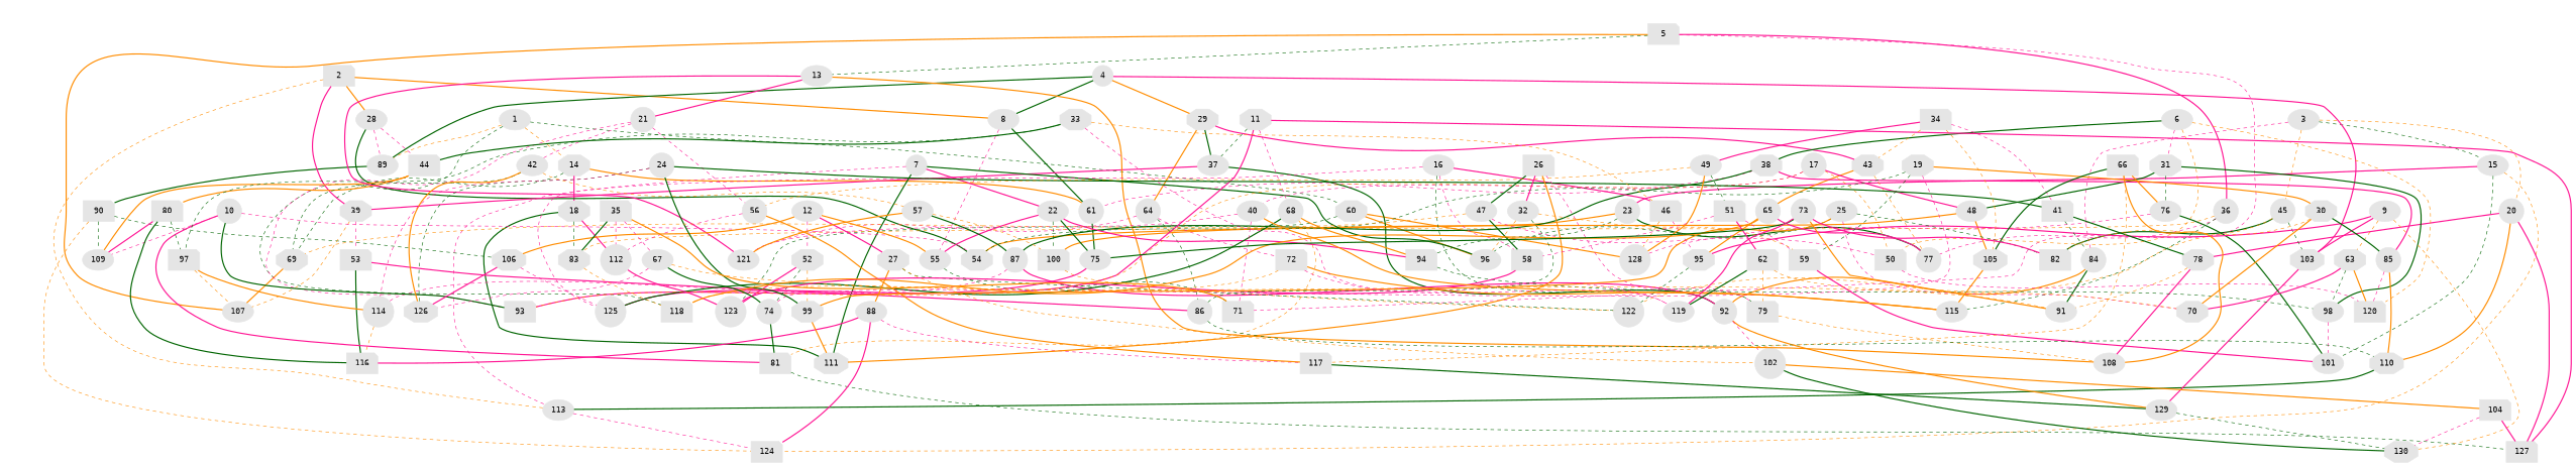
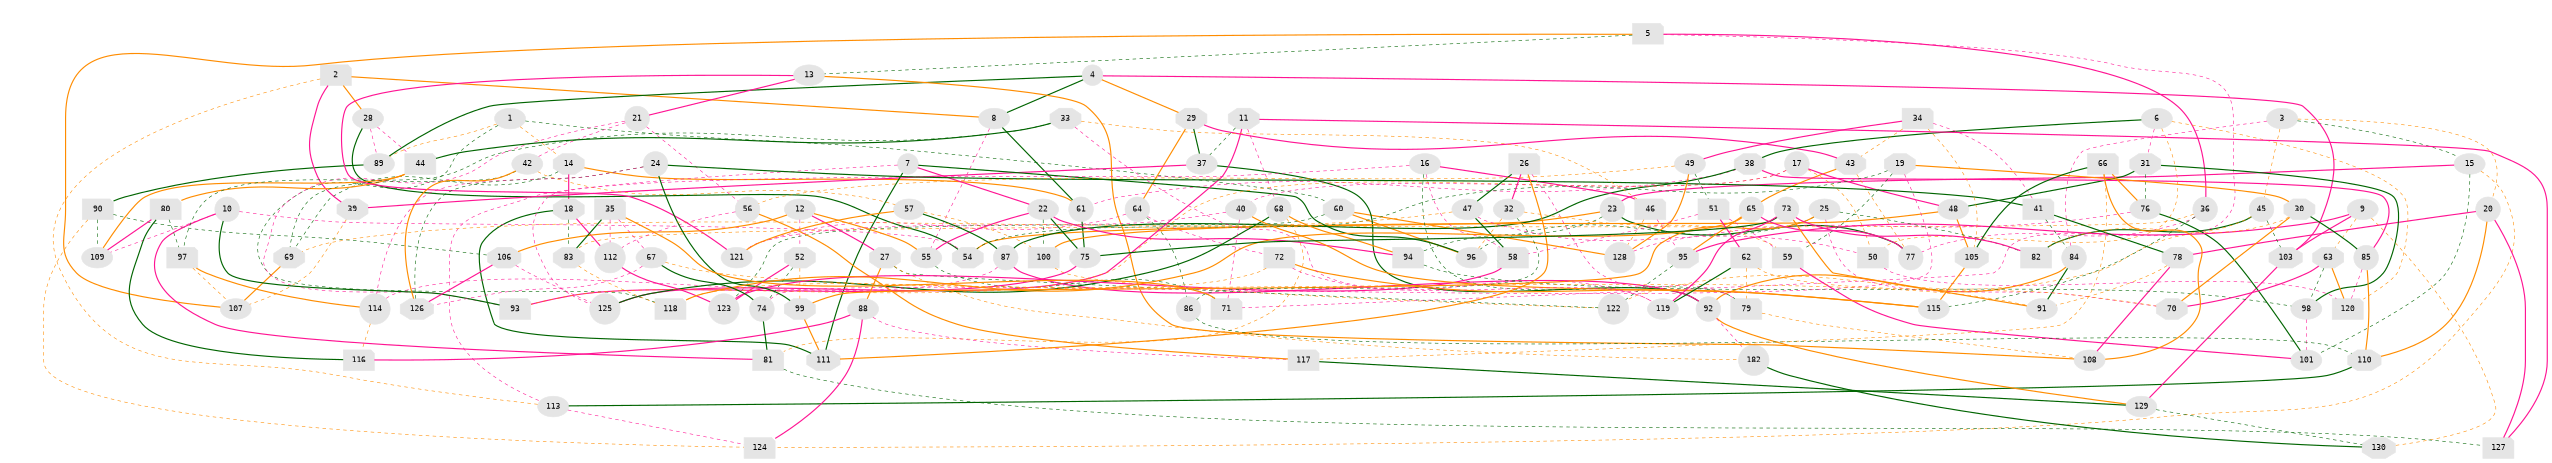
  graph {
    fontname="DejaVu Sans Mono"
    node [color=gray90 fontname="DejaVu Sans Mono" shape=ellipse style=filled]
    edge [color=deeppink fontname="DejaVu Sans Mono" style=bold]
    14 [shape=octagon]
    1
    60 [shape=octagon]
    89
    118 [shape=note]
    61 [shape=circle]
    18 [shape=octagon]
    69 [shape=octagon]
    96
    128 [shape=circle]
    123 [shape=circle]
    90 [shape=note]
    2 [shape=note]
    8
    28
    39 [shape=octagon]
    113
    55
    54 [shape=octagon]
    44 [shape=note]
    107
-   53 [shape=note]
    124 [shape=note]
    3
    15
    20 [shape=circle]
    45 [shape=circle]
    84 [shape=circle]
    23 [shape=circle]
    101
    127 [shape=note]
    78 [shape=octagon]
    110 [shape=octagon]
    103 [shape=octagon]
    82 [shape=note]
    122 [shape=circle]
    92 [shape=circle]
    91
    4 [shape=circle]
    29 [shape=octagon]
    37
    43 [shape=octagon]
    64 [shape=circle]
    129
    5 [shape=note]
    13
    36 [shape=circle]
    71 [shape=note]
    21 [shape=circle]
    108
    121
    83 [shape=octagon]
    77 [shape=circle]
    115
    31 [shape=octagon]
    6
    38 [shape=octagon]
    50 [shape=note]
    120 [shape=note]
    48
    76
    98
    85 [shape=circle]
    87 [shape=circle]
    7 [shape=circle]
    22
    111 [shape=octagon]
    94 [shape=note]
    100 [shape=note]
    75
    9
    63 [shape=octagon]
    95 [shape=octagon]
    130 [shape=octagon]
    70 [shape=octagon]
    10 [shape=circle]
    81 [shape=note]
    93 [shape=note]
    109
    11 [shape=octagon]
    68 [shape=circle]
    125 [shape=circle]
    12
    27 [shape=octagon]
    52 [shape=octagon]
    106 [shape=octagon]
    88
-   102 [shape=circle]
+   102 [shape=circle label=182]
    74 [shape=circle]
    99 [shape=octagon]
    126 [shape=octagon]
    42
    56 [shape=circle]
    112 [shape=circle]
    16
    46 [shape=note]
    58 [shape=note]
    79 [shape=note]
    17 [shape=circle]
    40
    105 [shape=octagon]
    19 [shape=octagon]
    30 [shape=octagon]
    59 [shape=note]
    57
    117 [shape=note]
    24 [shape=circle]
    41 [shape=note]
    114 [shape=circle]
    116 [shape=note]
    25
    26 [shape=note]
    32
    47
    86 [shape=circle]
-   104 [shape=note]
    80 [shape=note]
    65 [shape=circle]
    72 [shape=note]
    33 [shape=octagon]
    97 [shape=note]
    119
    34 [shape=note]
    49
    51 [shape=note]
    35 [shape=note]
    67
    62 [shape=note]
    66 [shape=note]
    73 [shape=circle]
    14 -- 61 [color=darkorange]
    14 -- 18
    14 -- 69 [color=darkgreen style=dashed]
    1 -- 14 [color=darkorange style=dashed]
    1 -- 60 [color=darkgreen style=dashed]
    1 -- 89 [color=darkorange style=dashed]
    1 -- 118 [color=darkgreen style=dashed]
    60 -- 96 [color=darkorange]
    60 -- 128 [color=darkorange]
    60 -- 123 [color=darkgreen style=dashed]
    89 -- 90 [color=darkgreen]
    61 -- 75 [color=darkgreen]
    18 -- 83 [color=darkgreen style=dashed]
    18 -- 111 [color=darkgreen]
    18 -- 112
    69 -- 107 [color=darkorange]
    90 -- 124 [color=darkorange style=dashed]
    90 -- 109 [color=darkgreen style=dashed]
    90 -- 106 [color=darkgreen style=dashed]
    2 -- 8 [color=darkorange]
    2 -- 28 [color=darkorange]
    2 -- 39
    2 -- 113 [color=darkorange style=dashed]
    8 -- 61 [color=darkgreen]
    8 -- 55 [style=dashed]
    28 -- 89 [style=dashed]
    28 -- 54 [color=darkgreen]
    28 -- 44 [style=dashed]
    39 -- 107 [color=darkorange style=dashed]
-   39 -- 53 [style=dashed]
    113 -- 124 [style=dashed]
    55 -- 71 [color=darkgreen style=dashed]
    44 -- 109 [color=darkorange]
    44 -- 80 [color=darkorange]
-   53 -- 116 [color=darkgreen]
-   53 -- 86
    3 -- 15 [color=darkgreen style=dashed]
    3 -- 20 [color=darkorange style=dashed]
    3 -- 45 [color=darkorange style=dashed]
    3 -- 84 [style=dashed]
    15 -- 124 [color=darkorange style=dashed]
    15 -- 23
    15 -- 101 [color=darkgreen style=dashed]
    20 -- 127
    20 -- 78
    20 -- 110 [color=darkorange]
    45 -- 103 [color=darkgreen style=dashed]
    45 -- 82 [color=darkgreen]
    45 -- 122 [color=darkorange style=dashed]
    84 -- 92 [color=darkorange]
    84 -- 91 [color=darkgreen]
    23 -- 54 [color=darkorange]
    23 -- 77 [color=darkgreen]
    23 -- 94 [color=darkgreen style=dashed]
    78 -- 91 [color=darkorange style=dashed]
    78 -- 108
    110 -- 113 [color=darkgreen]
    103 -- 129
    92 -- 129 [color=darkorange]
    92 -- 102 [style=dashed]
    4 -- 89 [color=darkgreen]
    4 -- 8 [color=darkgreen]
    4 -- 103
    4 -- 29 [color=darkorange]
    29 -- 37 [color=darkgreen]
    29 -- 43
    29 -- 64 [color=darkorange]
    37 -- 39
    37 -- 92 [color=darkgreen]
    43 -- 77 [color=darkorange style=dashed]
    43 -- 65 [color=darkorange]
    64 -- 121 [style=dashed]
    64 -- 86 [color=darkgreen style=dashed]
    64 -- 72 [style=dashed]
    129 -- 130 [color=darkgreen style=dashed]
    5 -- 107 [color=darkorange]
    5 -- 13 [color=darkgreen style=dashed]
    5 -- 36
    5 -- 71 [style=dashed]
    13 -- 21
    13 -- 108 [color=darkorange]
    13 -- 121
    36 -- 83 [color=darkorange style=dashed]
    36 -- 77 [style=dashed]
    36 -- 115 [color=darkgreen style=dashed]
    21 -- 93 [style=dashed]
    21 -- 42 [style=dashed]
    21 -- 56 [style=dashed]
    83 -- 118 [color=darkorange style=dashed]
    31 -- 48 [color=darkgreen]
    31 -- 76 [color=darkgreen style=dashed]
    31 -- 98 [color=darkgreen]
    6 -- 31 [style=dashed]
    6 -- 38 [color=darkgreen]
    6 -- 50 [color=darkorange style=dashed]
    6 -- 120 [color=darkorange style=dashed]
    38 -- 61 [style=dashed]
    38 -- 85
    38 -- 87 [color=darkgreen]
    50 -- 120 [style=dashed]
    48 -- 100 [color=darkorange]
    48 -- 105 [color=darkorange]
    76 -- 128 [style=dashed]
    76 -- 101 [color=darkgreen]
    98 -- 101 [style=dashed]
    85 -- 110 [color=darkorange]
    85 -- 120 [style=dashed]
    87 -- 92
    87 -- 114 [style=dashed]
    7 -- 96 [color=darkgreen]
    7 -- 113 [style=dashed]
    7 -- 22
    7 -- 111 [color=darkgreen]
    22 -- 55
    22 -- 94
    22 -- 100 [color=darkgreen style=dashed]
    22 -- 75 [color=darkgreen]
    94 -- 98 [color=darkgreen style=dashed]
    100 -- 122 [color=darkorange style=dashed]
    75 -- 93
    9 -- 103
    9 -- 63 [color=darkorange style=dashed]
    9 -- 95
    9 -- 130 [color=darkorange style=dashed]
    63 -- 120 [color=darkorange]
    63 -- 98 [color=darkgreen style=dashed]
    63 -- 70
    95 -- 122 [color=darkgreen style=dashed]
    10 -- 54 [style=dashed]
    10 -- 81
    10 -- 93 [color=darkgreen]
    10 -- 109 [style=dashed]
    81 -- 127 [color=darkgreen style=dashed]
    11 -- 127
    11 -- 37 [color=darkgreen style=dashed]
    11 -- 68 [style=dashed]
    11 -- 125
    68 -- 94 [color=darkorange]
    68 -- 81 [color=darkorange style=dashed]
    68 -- 125 [color=darkgreen]
    12 -- 55 [color=darkorange]
    12 -- 27
    12 -- 52 [style=dashed]
    12 -- 106 [color=darkorange]
    27 -- 122 [color=darkgreen style=dashed]
    27 -- 88 [color=darkorange]
    27 -- 102 [color=darkorange style=dashed]
    52 -- 123
    52 -- 74 [color=darkgreen style=dashed]
    52 -- 99 [color=darkorange style=dashed]
    106 -- 125 [style=dashed]
    106 -- 126
    88 -- 124
    88 -- 117 [style=dashed]
    88 -- 116
    102 -- 130 [color=darkgreen]
-   102 -- 104 [color=darkorange]
    74 -- 81 [color=darkgreen]
    99 -- 111 [color=darkorange]
    42 -- 69 [color=darkgreen style=dashed]
    42 -- 126 [color=darkorange]
    42 -- 57 [color=darkorange style=dashed]
    56 -- 112 [style=dashed]
    56 -- 117 [color=darkorange]
    112 -- 123
    16 -- 125 [style=dashed]
    16 -- 46
    16 -- 58 [style=dashed]
    16 -- 79 [color=darkgreen style=dashed]
    46 -- 128 [color=darkorange style=dashed]
    46 -- 95 [style=dashed]
    58 -- 123
    79 -- 108 [color=darkorange style=dashed]
    17 -- 50 [color=darkorange style=dashed]
    17 -- 48
    17 -- 93 [color=darkorange style=dashed]
    17 -- 40 [style=dashed]
    40 -- 71 [style=dashed]
    40 -- 121 [style=dashed]
    40 -- 115 [color=darkorange]
    105 -- 115 [color=darkorange]
    19 -- 54 [color=darkgreen style=dashed]
    19 -- 74 [style=dashed]
    19 -- 30 [color=darkorange]
    19 -- 59 [color=darkgreen style=dashed]
    30 -- 82 [color=darkorange style=dashed]
    30 -- 85 [color=darkgreen]
    30 -- 70 [color=darkorange]
    59 -- 101
    57 -- 121 [color=darkorange]
    57 -- 87 [color=darkgreen]
    57 -- 100 [color=darkorange style=dashed]
    117 -- 129 [color=darkgreen]
    24 -- 99 [color=darkgreen]
    24 -- 126 [color=darkgreen style=dashed]
    24 -- 41 [color=darkgreen]
    24 -- 114 [style=dashed]
    41 -- 84 [color=darkgreen style=dashed]
    41 -- 78 [color=darkgreen]
    114 -- 116 [color=darkorange style=dashed]
    25 -- 96 [color=darkgreen style=dashed]
    25 -- 82 [color=darkgreen style=dashed]
    25 -- 70 [style=dashed]
    25 -- 99 [color=darkorange]
    26 -- 111 [color=darkorange]
    26 -- 79 [style=dashed]
    26 -- 32
    26 -- 47 [color=darkgreen]
    32 -- 96 [color=darkorange style=dashed]
    32 -- 59 [color=darkorange style=dashed]
    32 -- 86 [color=darkgreen style=dashed]
    47 -- 69 [color=darkorange style=dashed]
    47 -- 50 [style=dashed]
    47 -- 58 [color=darkgreen]
    86 -- 110 [color=darkgreen style=dashed]
-   104 -- 127
-   104 -- 130 [style=dashed]
    80 -- 109
    80 -- 116 [color=darkgreen]
    80 -- 97 [color=darkgreen style=dashed]
    65 -- 118 [color=darkorange]
    65 -- 77
    65 -- 95 [color=darkorange]
    72 -- 118 [color=darkorange style=dashed]
    72 -- 115 [color=darkorange]
    72 -- 119 [style=dashed]
    33 -- 44 [color=darkgreen]
    33 -- 46 [color=darkorange style=dashed]
    33 -- 97 [color=darkgreen style=dashed]
    33 -- 119 [style=dashed]
    97 -- 107 [color=darkorange style=dashed]
    97 -- 114 [color=darkorange]
    34 -- 43 [color=darkorange style=dashed]
    34 -- 105 [color=darkorange style=dashed]
    34 -- 41 [style=dashed]
    34 -- 49
    49 -- 128 [color=darkorange]
    49 -- 56 [color=darkorange style=dashed]
    49 -- 51 [color=darkgreen style=dashed]
    51 -- 58 [style=dashed]
    51 -- 59 [style=dashed]
    51 -- 62
    35 -- 71 [color=darkorange]
    35 -- 83 [color=darkgreen]
    35 -- 112 [style=dashed]
    35 -- 67 [style=dashed]
    67 -- 91 [color=darkorange style=dashed]
    67 -- 74 [color=darkgreen]
    67 -- 126 [style=dashed]
    62 -- 70 [color=darkorange style=dashed]
    62 -- 79 [color=darkorange style=dashed]
    62 -- 119 [color=darkgreen]
    66 -- 108 [color=darkorange]
    66 -- 76 [color=darkorange]
    66 -- 105 [color=darkgreen]
    66 -- 117 [color=darkorange style=dashed]
    73 -- 82
    73 -- 91 [color=darkorange]
    73 -- 75 [color=darkgreen]
    73 -- 119
  }
